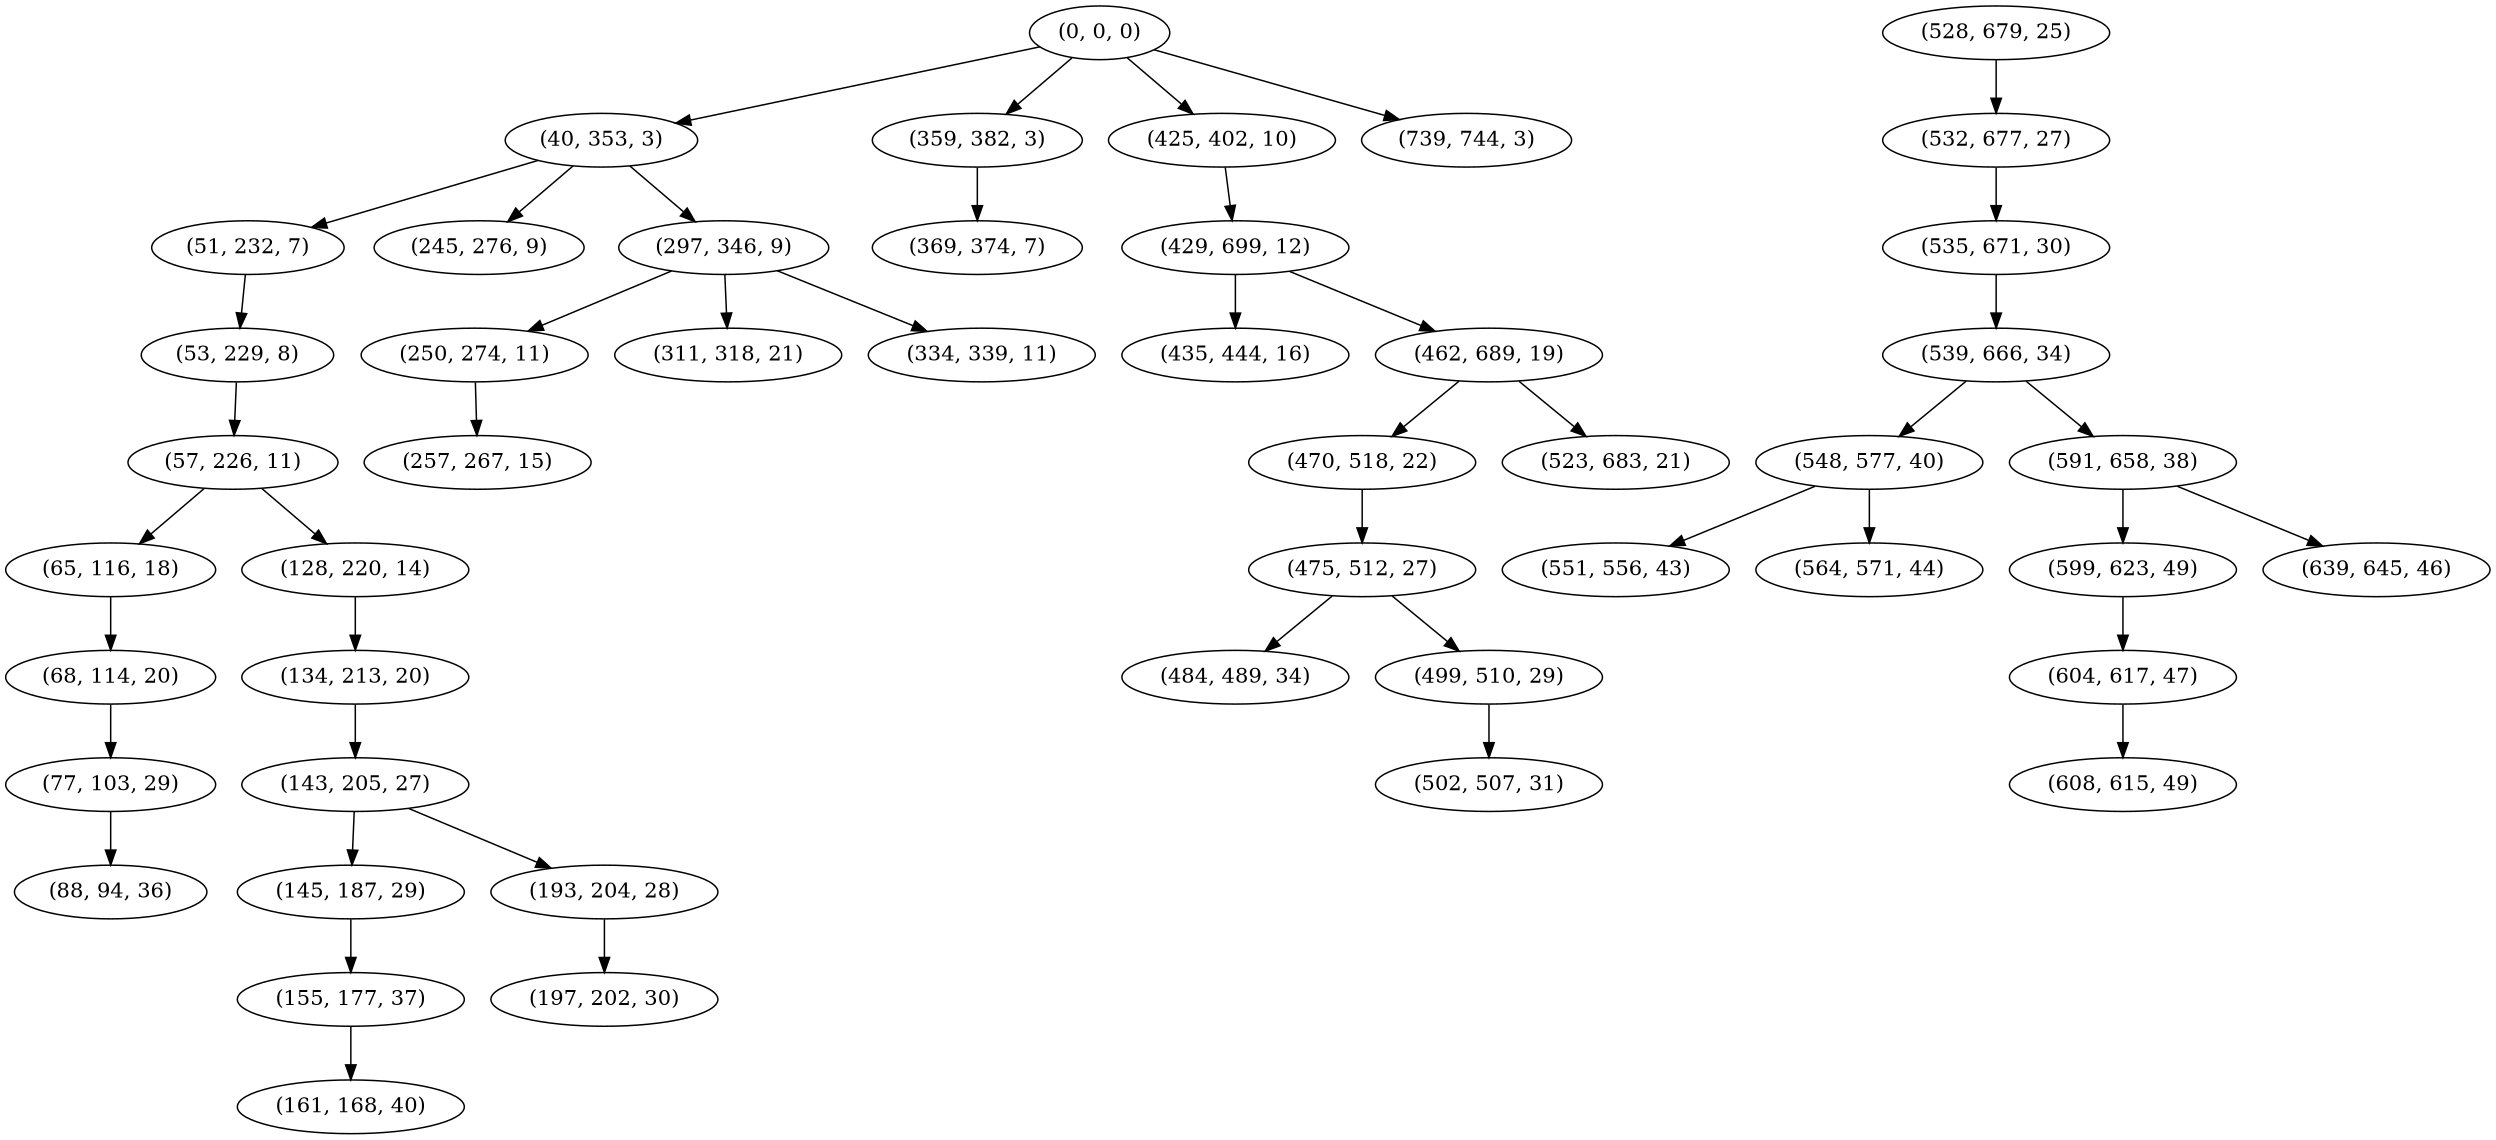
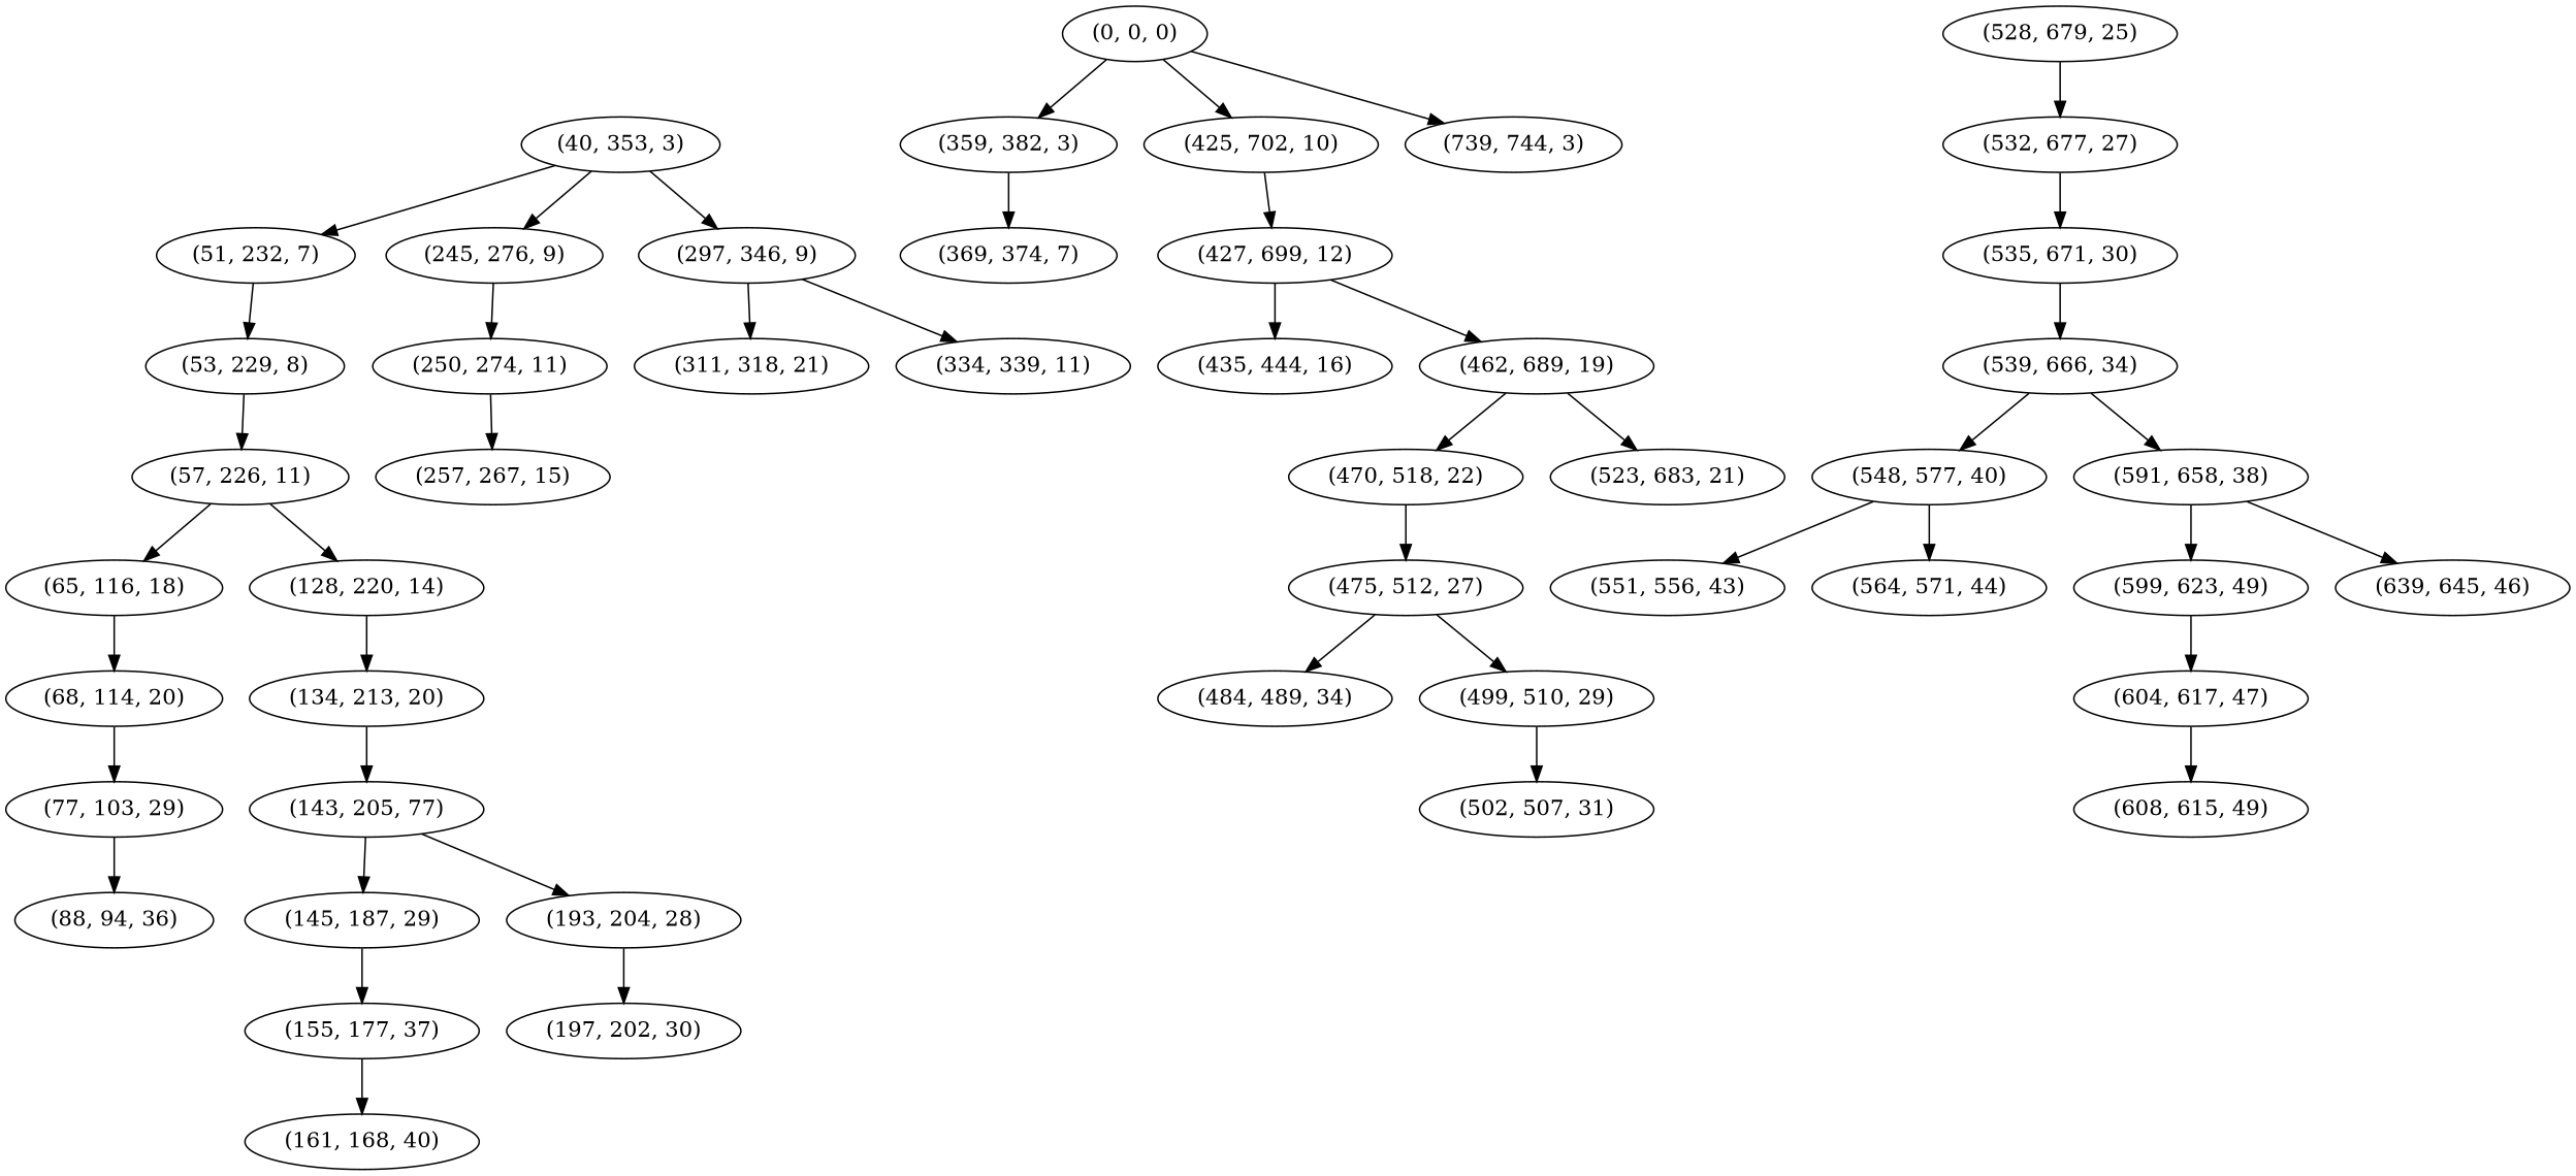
  digraph {
    "(0, 0, 0)"
    "(40, 353, 3)"
    "(359, 382, 3)"
-   "(425, 702, 10)" [label="(425, 402, 10)"]
+   "(425, 702, 10)"
    "(739, 744, 3)"
    "(51, 232, 7)"
    "(245, 276, 9)"
    "(297, 346, 9)"
    "(369, 374, 7)"
-   "(427, 699, 12)" [label="(429, 699, 12)"]
+   "(427, 699, 12)"
    "(53, 229, 8)"
    "(250, 274, 11)"
    "(311, 318, 21)"
    "(334, 339, 11)"
    "(57, 226, 11)"
    "(65, 116, 18)"
    "(128, 220, 14)"
    "(68, 114, 20)"
    "(134, 213, 20)"
    "(77, 103, 29)"
    "(88, 94, 36)"
-   "(143, 205, 27)"
+   "(143, 205, 27)" [label="(143, 205, 77)"]
    "(145, 187, 29)"
    "(193, 204, 28)"
    "(155, 177, 37)"
    "(197, 202, 30)"
    "(161, 168, 40)"
    "(257, 267, 15)"
    "(435, 444, 16)"
    "(462, 689, 19)"
    "(470, 518, 22)"
    "(523, 683, 21)"
    "(475, 512, 27)"
    "(484, 489, 34)"
    "(499, 510, 29)"
    "(502, 507, 31)"
    "(528, 679, 25)"
    "(532, 677, 27)"
    "(535, 671, 30)"
    "(539, 666, 34)"
    "(548, 577, 40)"
    "(591, 658, 38)"
    "(551, 556, 43)"
    "(564, 571, 44)"
    n45 [label="(599, 623, 49)"]
    "(639, 645, 46)"
    "(604, 617, 47)"
    "(608, 615, 49)"
-   "(0, 0, 0)" -> "(40, 353, 3)"
    "(0, 0, 0)" -> "(359, 382, 3)"
    "(0, 0, 0)" -> "(425, 702, 10)"
    "(0, 0, 0)" -> "(739, 744, 3)"
    "(40, 353, 3)" -> "(51, 232, 7)"
    "(40, 353, 3)" -> "(245, 276, 9)"
    "(40, 353, 3)" -> "(297, 346, 9)"
    "(359, 382, 3)" -> "(369, 374, 7)"
    "(425, 702, 10)" -> "(427, 699, 12)"
    "(51, 232, 7)" -> "(53, 229, 8)"
-   "(297, 346, 9)" -> "(250, 274, 11)"
+   "(245, 276, 9)" -> "(250, 274, 11)"
    "(297, 346, 9)" -> "(311, 318, 21)"
    "(297, 346, 9)" -> "(334, 339, 11)"
    "(427, 699, 12)" -> "(435, 444, 16)"
    "(427, 699, 12)" -> "(462, 689, 19)"
    "(53, 229, 8)" -> "(57, 226, 11)"
    "(250, 274, 11)" -> "(257, 267, 15)"
    "(57, 226, 11)" -> "(65, 116, 18)"
    "(57, 226, 11)" -> "(128, 220, 14)"
    "(65, 116, 18)" -> "(68, 114, 20)"
    "(128, 220, 14)" -> "(134, 213, 20)"
    "(68, 114, 20)" -> "(77, 103, 29)"
    "(134, 213, 20)" -> "(143, 205, 27)"
    "(77, 103, 29)" -> "(88, 94, 36)"
    "(143, 205, 27)" -> "(145, 187, 29)"
    "(143, 205, 27)" -> "(193, 204, 28)"
    "(145, 187, 29)" -> "(155, 177, 37)"
    "(193, 204, 28)" -> "(197, 202, 30)"
    "(155, 177, 37)" -> "(161, 168, 40)"
    "(462, 689, 19)" -> "(470, 518, 22)"
    "(462, 689, 19)" -> "(523, 683, 21)"
    "(470, 518, 22)" -> "(475, 512, 27)"
    "(475, 512, 27)" -> "(484, 489, 34)"
    "(475, 512, 27)" -> "(499, 510, 29)"
    "(499, 510, 29)" -> "(502, 507, 31)"
    "(528, 679, 25)" -> "(532, 677, 27)"
    "(532, 677, 27)" -> "(535, 671, 30)"
    "(535, 671, 30)" -> "(539, 666, 34)"
    "(539, 666, 34)" -> "(548, 577, 40)"
    "(539, 666, 34)" -> "(591, 658, 38)"
    "(548, 577, 40)" -> "(551, 556, 43)"
    "(548, 577, 40)" -> "(564, 571, 44)"
    "(591, 658, 38)" -> n45
    "(591, 658, 38)" -> "(639, 645, 46)"
    n45 -> "(604, 617, 47)"
    "(604, 617, 47)" -> "(608, 615, 49)"
  }
